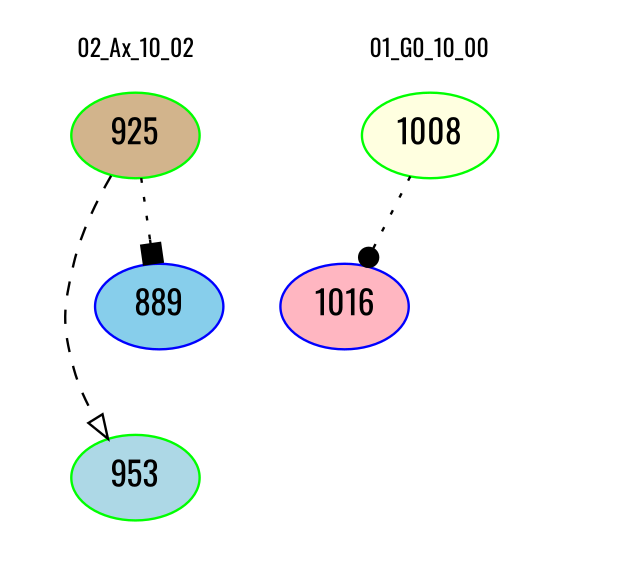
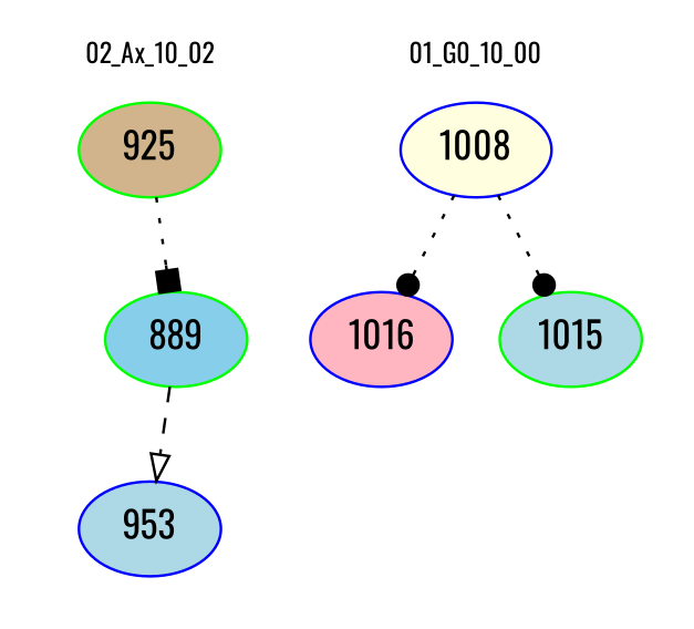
  digraph {
    fontname=Oswald
    node [color=green fillcolor=lightblue fontname=Oswald style=filled]
    edge [arrowhead=dot color=black fontname=Oswald style=dotted]
    n1 [fillcolor=tan label=925]
-   n2 [label=953]
-   n3 [color=blue fillcolor=skyblue label=889]
-   n4 [fillcolor=lightyellow label=1008]
+   n2 [color=blue label=953]
+   n3 [fillcolor=skyblue label=889]
+   n4 [color=blue fillcolor=lightyellow label=1008]
    n5 [color=blue fillcolor=lightpink label=1016]
+   n6 [label=1015]
    subgraph cluster_1 {
      color=white
      fontsize=10
      label="02_Ax_10_02"
      n1
      n2
      n3
    }
    subgraph cluster_2 {
      color=white
      fontsize=10
      label="01_G0_10_00"
      n4
      n5
+     n6
    }
-   n1 -> n2 [arrowhead=onormal style=dashed]
+   n3 -> n2 [arrowhead=onormal style=dashed]
    n1 -> n3 [arrowhead=box]
    n4 -> n5
+   n4 -> n6
  }
